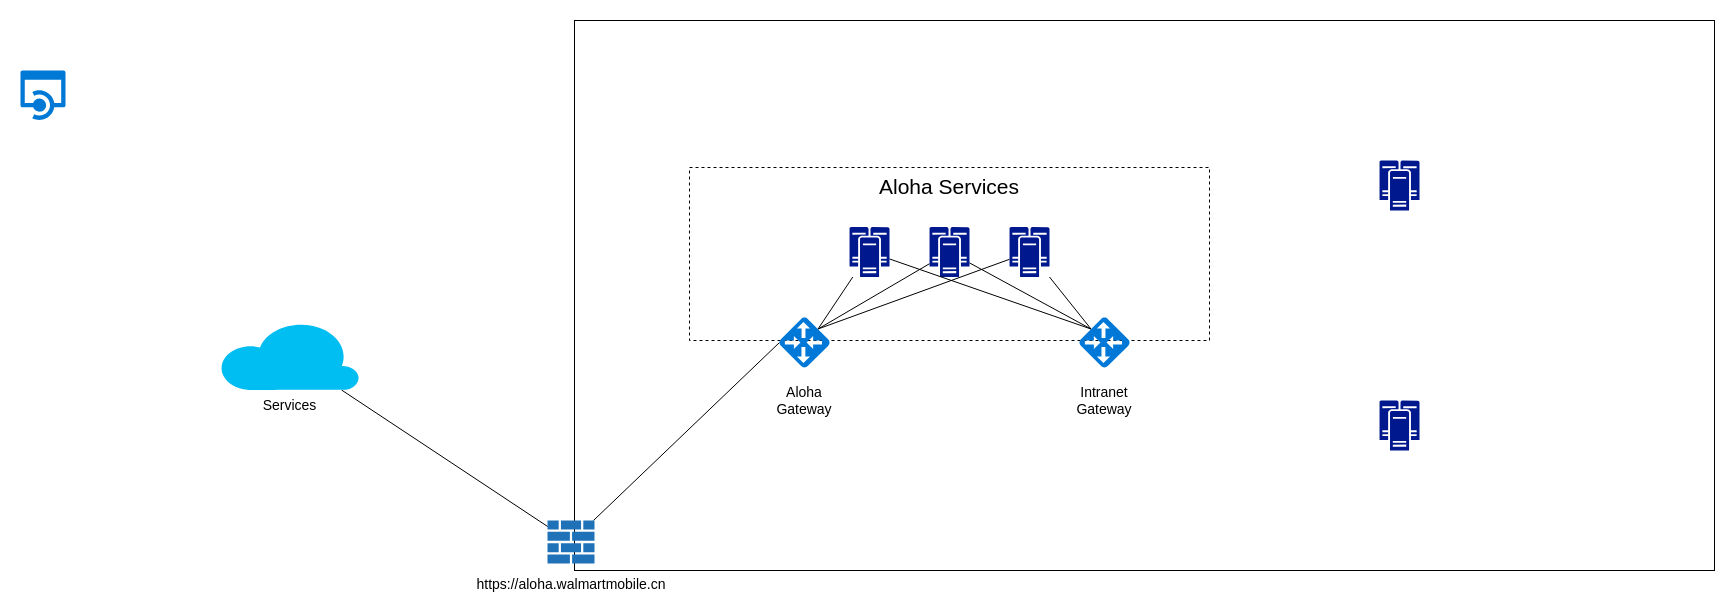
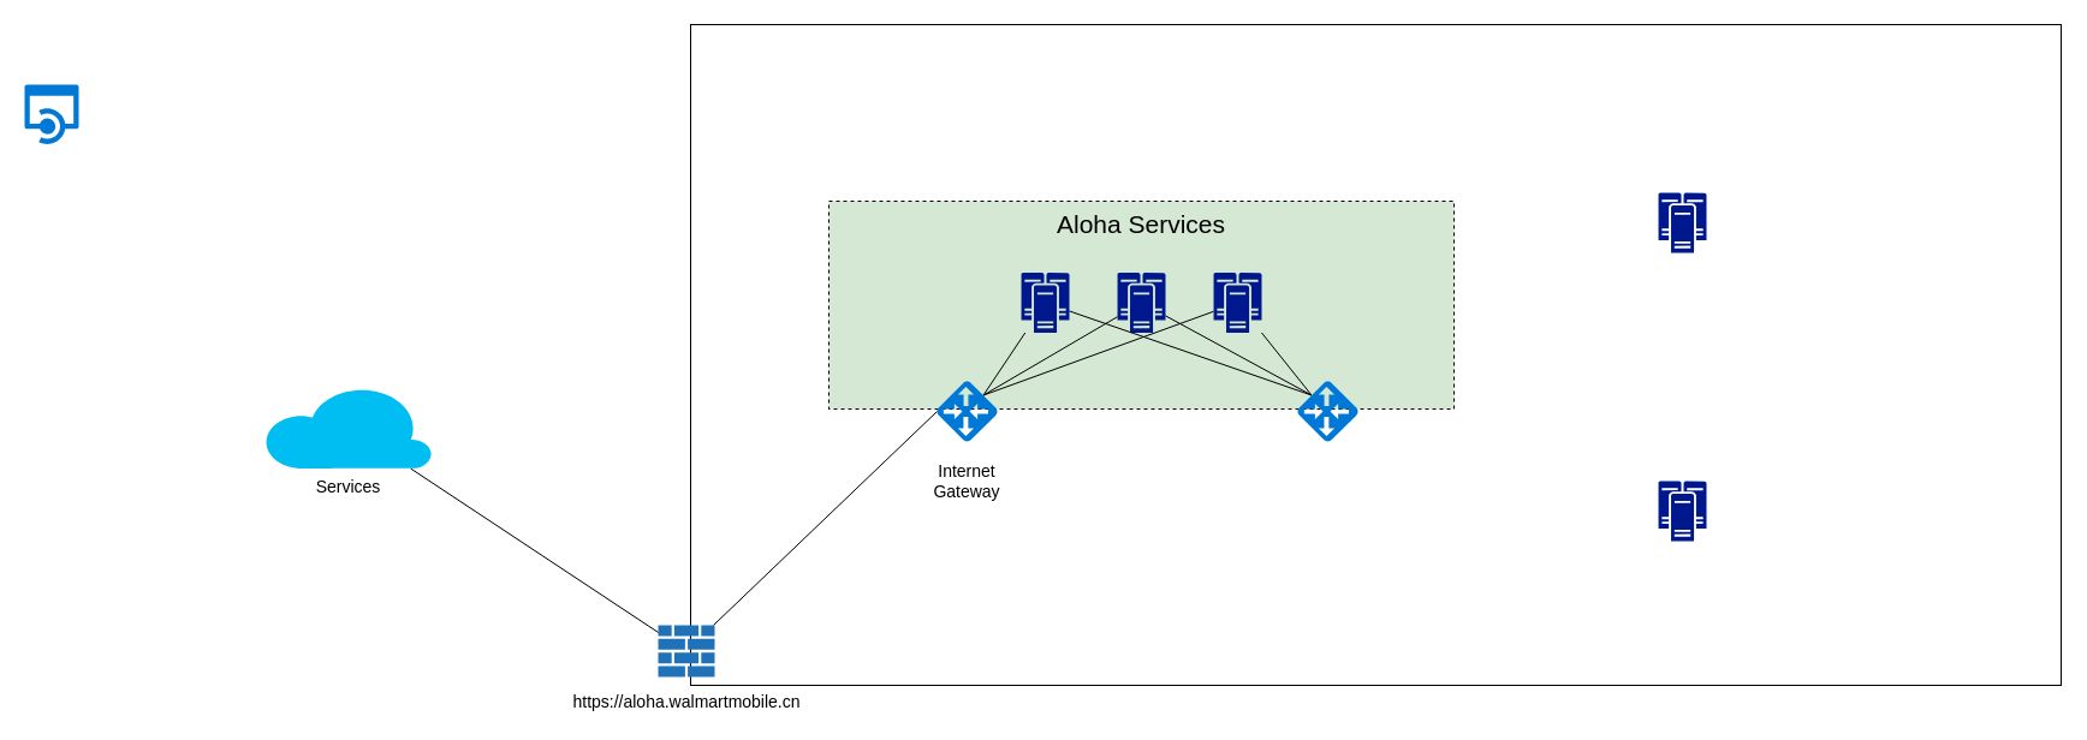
  <mxCell id="0" />
  <mxCell id="1" parent="0" />
  <mxCell id="2" value="" style="rounded=0;whiteSpace=wrap;html=1;fontSize=14;" vertex="1" parent="1"><mxGeometry x="574" y="20" width="1140" height="550" as="geometry" /></mxCell>
- <mxCell id="3" value="Aloha Services" style="rounded=0;whiteSpace=wrap;html=1;dashed=1;horizontal=1;verticalAlign=top;fontSize=21;" vertex="1" parent="1"><mxGeometry x="689" y="167" width="520" height="173" as="geometry" /></mxCell>
+ <mxCell id="3" value="Aloha Services" style="rounded=0;whiteSpace=wrap;html=1;dashed=1;horizontal=1;verticalAlign=top;fontSize=21;fillColor=#d5e8d4;" vertex="1" parent="1"><mxGeometry x="689" y="167" width="520" height="173" as="geometry" /></mxCell>
  <mxCell id="4" style="edgeStyle=none;rounded=0;orthogonalLoop=1;jettySize=auto;html=1;entryX=0;entryY=0.5;entryDx=0;entryDy=0;entryPerimeter=0;endArrow=none;endFill=0;fontSize=14;" edge="1" parent="1" source="5" target="6"><mxGeometry relative="1" as="geometry" /></mxCell>
  <mxCell id="5" value="" style="pointerEvents=1;shadow=0;dashed=0;html=1;strokeColor=none;labelPosition=center;verticalLabelPosition=bottom;verticalAlign=top;outlineConnect=0;align=center;shape=mxgraph.office.concepts.firewall;fillColor=#2072B8;" vertex="1" parent="1"><mxGeometry x="547" y="520" width="47" height="43" as="geometry" /></mxCell>
  <mxCell id="6" value="" style="pointerEvents=1;shadow=0;dashed=0;html=1;strokeColor=none;labelPosition=center;verticalLabelPosition=bottom;verticalAlign=top;align=center;shape=mxgraph.mscae.deprecated.application_gateway;fillColor=#0078D7;" vertex="1" parent="1"><mxGeometry x="779" y="317" width="50" height="50" as="geometry" /></mxCell>
  <mxCell id="7" style="edgeStyle=none;rounded=0;orthogonalLoop=1;jettySize=auto;html=1;entryX=0.77;entryY=0.23;entryDx=0;entryDy=0;entryPerimeter=0;endArrow=none;endFill=0;" edge="1" parent="1" source="9" target="6"><mxGeometry relative="1" as="geometry" /></mxCell>
  <mxCell id="8" style="edgeStyle=none;rounded=0;orthogonalLoop=1;jettySize=auto;html=1;entryX=0.23;entryY=0.23;entryDx=0;entryDy=0;entryPerimeter=0;endArrow=none;endFill=0;" edge="1" parent="1" source="9" target="18"><mxGeometry relative="1" as="geometry" /></mxCell>
  <mxCell id="9" value="" style="aspect=fixed;pointerEvents=1;shadow=0;dashed=0;html=1;strokeColor=none;labelPosition=center;verticalLabelPosition=bottom;verticalAlign=top;align=center;shape=mxgraph.mscae.enterprise.cluster_server;fillColor=#00188D;" vertex="1" parent="1"><mxGeometry x="929" y="226.5" width="40" height="50" as="geometry" /></mxCell>
  <mxCell id="10" style="edgeStyle=none;rounded=0;orthogonalLoop=1;jettySize=auto;html=1;entryX=0.77;entryY=0.23;entryDx=0;entryDy=0;entryPerimeter=0;endArrow=none;endFill=0;" edge="1" parent="1" source="12" target="6"><mxGeometry relative="1" as="geometry" /></mxCell>
  <mxCell id="11" style="edgeStyle=none;rounded=0;orthogonalLoop=1;jettySize=auto;html=1;entryX=0.23;entryY=0.23;entryDx=0;entryDy=0;entryPerimeter=0;endArrow=none;endFill=0;" edge="1" parent="1" source="12" target="18"><mxGeometry relative="1" as="geometry" /></mxCell>
  <mxCell id="12" value="" style="aspect=fixed;pointerEvents=1;shadow=0;dashed=0;html=1;strokeColor=none;labelPosition=center;verticalLabelPosition=bottom;verticalAlign=top;align=center;shape=mxgraph.mscae.enterprise.cluster_server;fillColor=#00188D;" vertex="1" parent="1"><mxGeometry x="1009" y="226.5" width="40" height="50" as="geometry" /></mxCell>
  <mxCell id="13" style="edgeStyle=none;rounded=0;orthogonalLoop=1;jettySize=auto;html=1;entryX=0.77;entryY=0.23;entryDx=0;entryDy=0;entryPerimeter=0;endArrow=none;endFill=0;" edge="1" parent="1" source="15" target="6"><mxGeometry relative="1" as="geometry" /></mxCell>
  <mxCell id="14" style="edgeStyle=none;rounded=0;orthogonalLoop=1;jettySize=auto;html=1;entryX=0.23;entryY=0.23;entryDx=0;entryDy=0;entryPerimeter=0;endArrow=none;endFill=0;" edge="1" parent="1" source="15" target="18"><mxGeometry relative="1" as="geometry" /></mxCell>
  <mxCell id="15" value="" style="aspect=fixed;pointerEvents=1;shadow=0;dashed=0;html=1;strokeColor=none;labelPosition=center;verticalLabelPosition=bottom;verticalAlign=top;align=center;shape=mxgraph.mscae.enterprise.cluster_server;fillColor=#00188D;" vertex="1" parent="1"><mxGeometry x="849" y="226.5" width="40" height="50" as="geometry" /></mxCell>
  <mxCell id="16" value="" style="aspect=fixed;pointerEvents=1;shadow=0;dashed=0;html=1;strokeColor=none;labelPosition=center;verticalLabelPosition=bottom;verticalAlign=top;align=center;shape=mxgraph.mscae.enterprise.cluster_server;fillColor=#00188D;" vertex="1" parent="1"><mxGeometry x="1379" y="400" width="40" height="50" as="geometry" /></mxCell>
  <mxCell id="17" value="" style="aspect=fixed;pointerEvents=1;shadow=0;dashed=0;html=1;strokeColor=none;labelPosition=center;verticalLabelPosition=bottom;verticalAlign=top;align=center;shape=mxgraph.mscae.enterprise.cluster_server;fillColor=#00188D;" vertex="1" parent="1"><mxGeometry x="1379" y="160" width="40" height="50" as="geometry" /></mxCell>
  <mxCell id="18" value="" style="pointerEvents=1;shadow=0;dashed=0;html=1;strokeColor=none;labelPosition=center;verticalLabelPosition=bottom;verticalAlign=top;align=center;shape=mxgraph.mscae.deprecated.application_gateway;fillColor=#0078D7;" vertex="1" parent="1"><mxGeometry x="1079" y="317" width="50" height="50" as="geometry" /></mxCell>
- <mxCell id="19" value="Aloha Gateway" style="text;html=1;strokeColor=none;fillColor=none;align=center;verticalAlign=middle;whiteSpace=wrap;rounded=0;dashed=1;fontSize=14;" vertex="1" parent="1"><mxGeometry x="784" y="390" width="40" height="20" as="geometry" /></mxCell>
- <mxCell id="20" value="Intranet Gateway" style="text;html=1;strokeColor=none;fillColor=none;align=center;verticalAlign=middle;whiteSpace=wrap;rounded=0;dashed=1;fontSize=14;" vertex="1" parent="1"><mxGeometry x="1084" y="390" width="40" height="20" as="geometry" /></mxCell>
+ <mxCell id="19" value="Internet Gateway" style="text;html=1;strokeColor=none;fillColor=none;align=center;verticalAlign=middle;whiteSpace=wrap;rounded=0;dashed=1;fontSize=14;" vertex="1" parent="1"><mxGeometry x="784" y="390" width="40" height="20" as="geometry" /></mxCell>
  <mxCell id="21" style="edgeStyle=none;rounded=0;orthogonalLoop=1;jettySize=auto;html=1;endArrow=none;endFill=0;fontSize=14;" edge="1" parent="1" source="22" target="5"><mxGeometry relative="1" as="geometry" /></mxCell>
  <mxCell id="22" value="Services" style="verticalLabelPosition=bottom;html=1;verticalAlign=top;align=center;strokeColor=none;fillColor=#00BEF2;shape=mxgraph.azure.cloud;fontSize=14;" vertex="1" parent="1"><mxGeometry x="219" y="320.5" width="140" height="69" as="geometry" /></mxCell>
  <mxCell id="23" value="https://aloha.walmartmobile.cn" style="text;html=1;strokeColor=none;fillColor=none;align=center;verticalAlign=middle;whiteSpace=wrap;rounded=0;fontSize=14;" vertex="1" parent="1"><mxGeometry x="550.5" y="574" width="40" height="20" as="geometry" /></mxCell>
  <mxCell id="24" value="" style="shadow=0;dashed=0;html=1;strokeColor=none;labelPosition=center;verticalLabelPosition=bottom;verticalAlign=top;align=center;shape=mxgraph.mscae.cloud.api_app;fillColor=#0079D6;pointerEvents=1;" vertex="1" parent="1"><mxGeometry x="20" y="70" width="45" height="50" as="geometry" /></mxCell>
